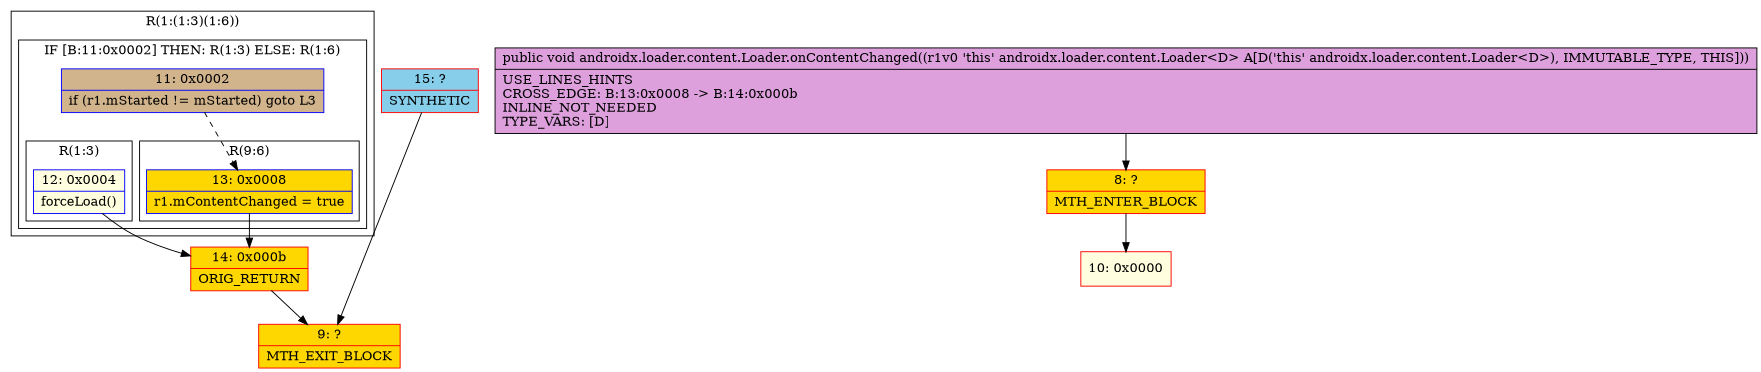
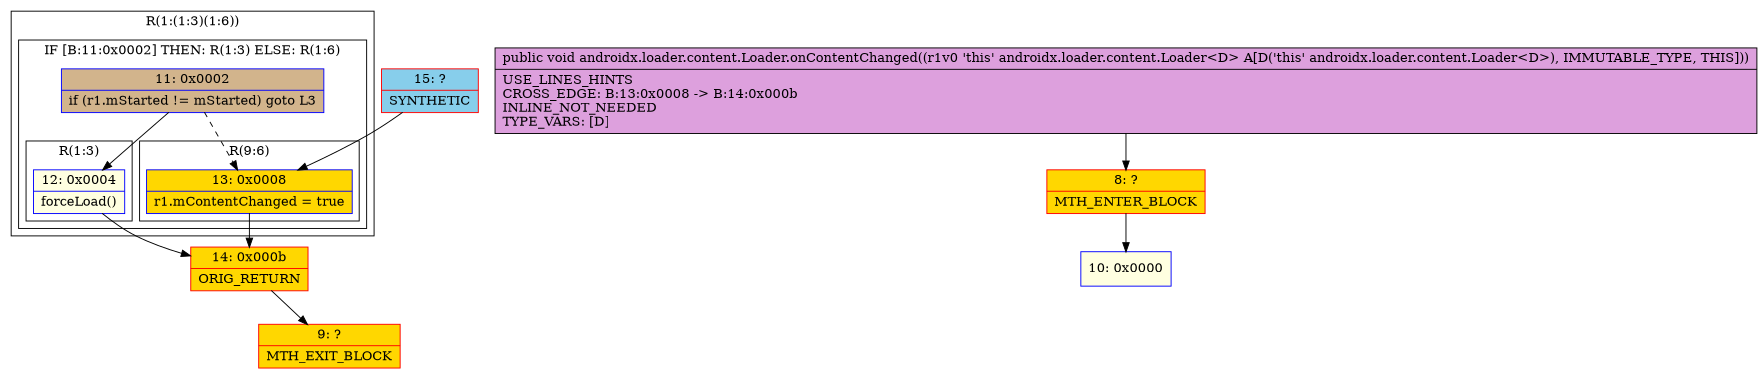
  digraph {
    node [color=red fillcolor=gold shape=record style=filled]
    n1 [color=blue fillcolor=lightyellow label="{12\:\ 0x0004|forceLoad()\l}"]
    n2 [color=blue label="{13\:\ 0x0008|r1.mContentChanged = true\l}"]
    n3 [color=blue fillcolor=tan label="{11\:\ 0x0002|if (r1.mStarted != mStarted) goto L3\l}"]
    n4 [label="{14\:\ 0x000b|ORIG_RETURN\l}"]
    n5 [fillcolor=skyblue label="{15\:\ ?|SYNTHETIC\l}"]
    n6 [label="{9\:\ ?|MTH_EXIT_BLOCK\l}"]
    n7 [label="{8\:\ ?|MTH_ENTER_BLOCK\l}"]
-   n8 [fillcolor=lightyellow label="{10\:\ 0x0000}"]
+   n8 [color=blue fillcolor=lightyellow label="{10\:\ 0x0000}"]
    n9 [fillcolor=plum label="{public void androidx.loader.content.Loader.onContentChanged((r1v0 'this' androidx.loader.content.Loader\<D\> A[D('this' androidx.loader.content.Loader\<D\>), IMMUTABLE_TYPE, THIS]))  | USE_LINES_HINTS\lCROSS_EDGE: B:13:0x0008 \-\> B:14:0x000b\lINLINE_NOT_NEEDED\lTYPE_VARS: [D]\l}" color=""]
    subgraph cluster_1 {
      label="R(1:(1:3)(1:6))"
      subgraph cluster_2 {
        label="IF [B:11:0x0002] THEN: R(1:3) ELSE: R(1:6)"
        n3
        subgraph cluster_3 {
          label="R(1:3)"
          n1
        }
        subgraph cluster_4 {
          label="R(9:6)"
          n2
        }
      }
    }
    n1 -> n4
    n2 -> n4
+   n3 -> n1
    n3 -> n2 [style=dashed]
    n4 -> n6
-   n5 -> n6
+   n5 -> n2
    n7 -> n8
    n9 -> n7
  }
